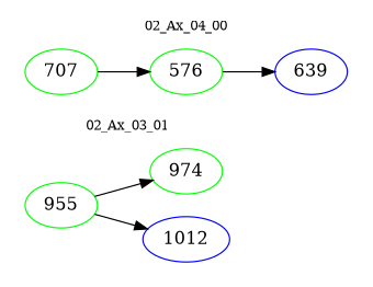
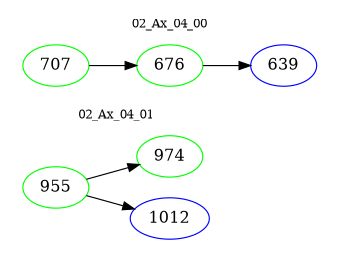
  digraph {
    rankdir=LR
    node [color=green]
    edge [color=black]
    n1 [label=955]
    n2 [color=blue label=1012]
    n3 [label=974]
-   n4 [label=576]
+   n4 [label=676]
    n5 [color=blue label=639]
    n6 [label=707]
    subgraph cluster_1 {
      color=white
      fontsize=10
-     label="02_Ax_03_01"
+     label="02_Ax_04_01"
      n1
      n2
      n3
    }
    subgraph cluster_2 {
      color=white
      fontsize=10
      label="02_Ax_04_00"
      n4
      n5
      n6
    }
    n1 -> n2
    n1 -> n3
    n4 -> n5
    n6 -> n4
  }
